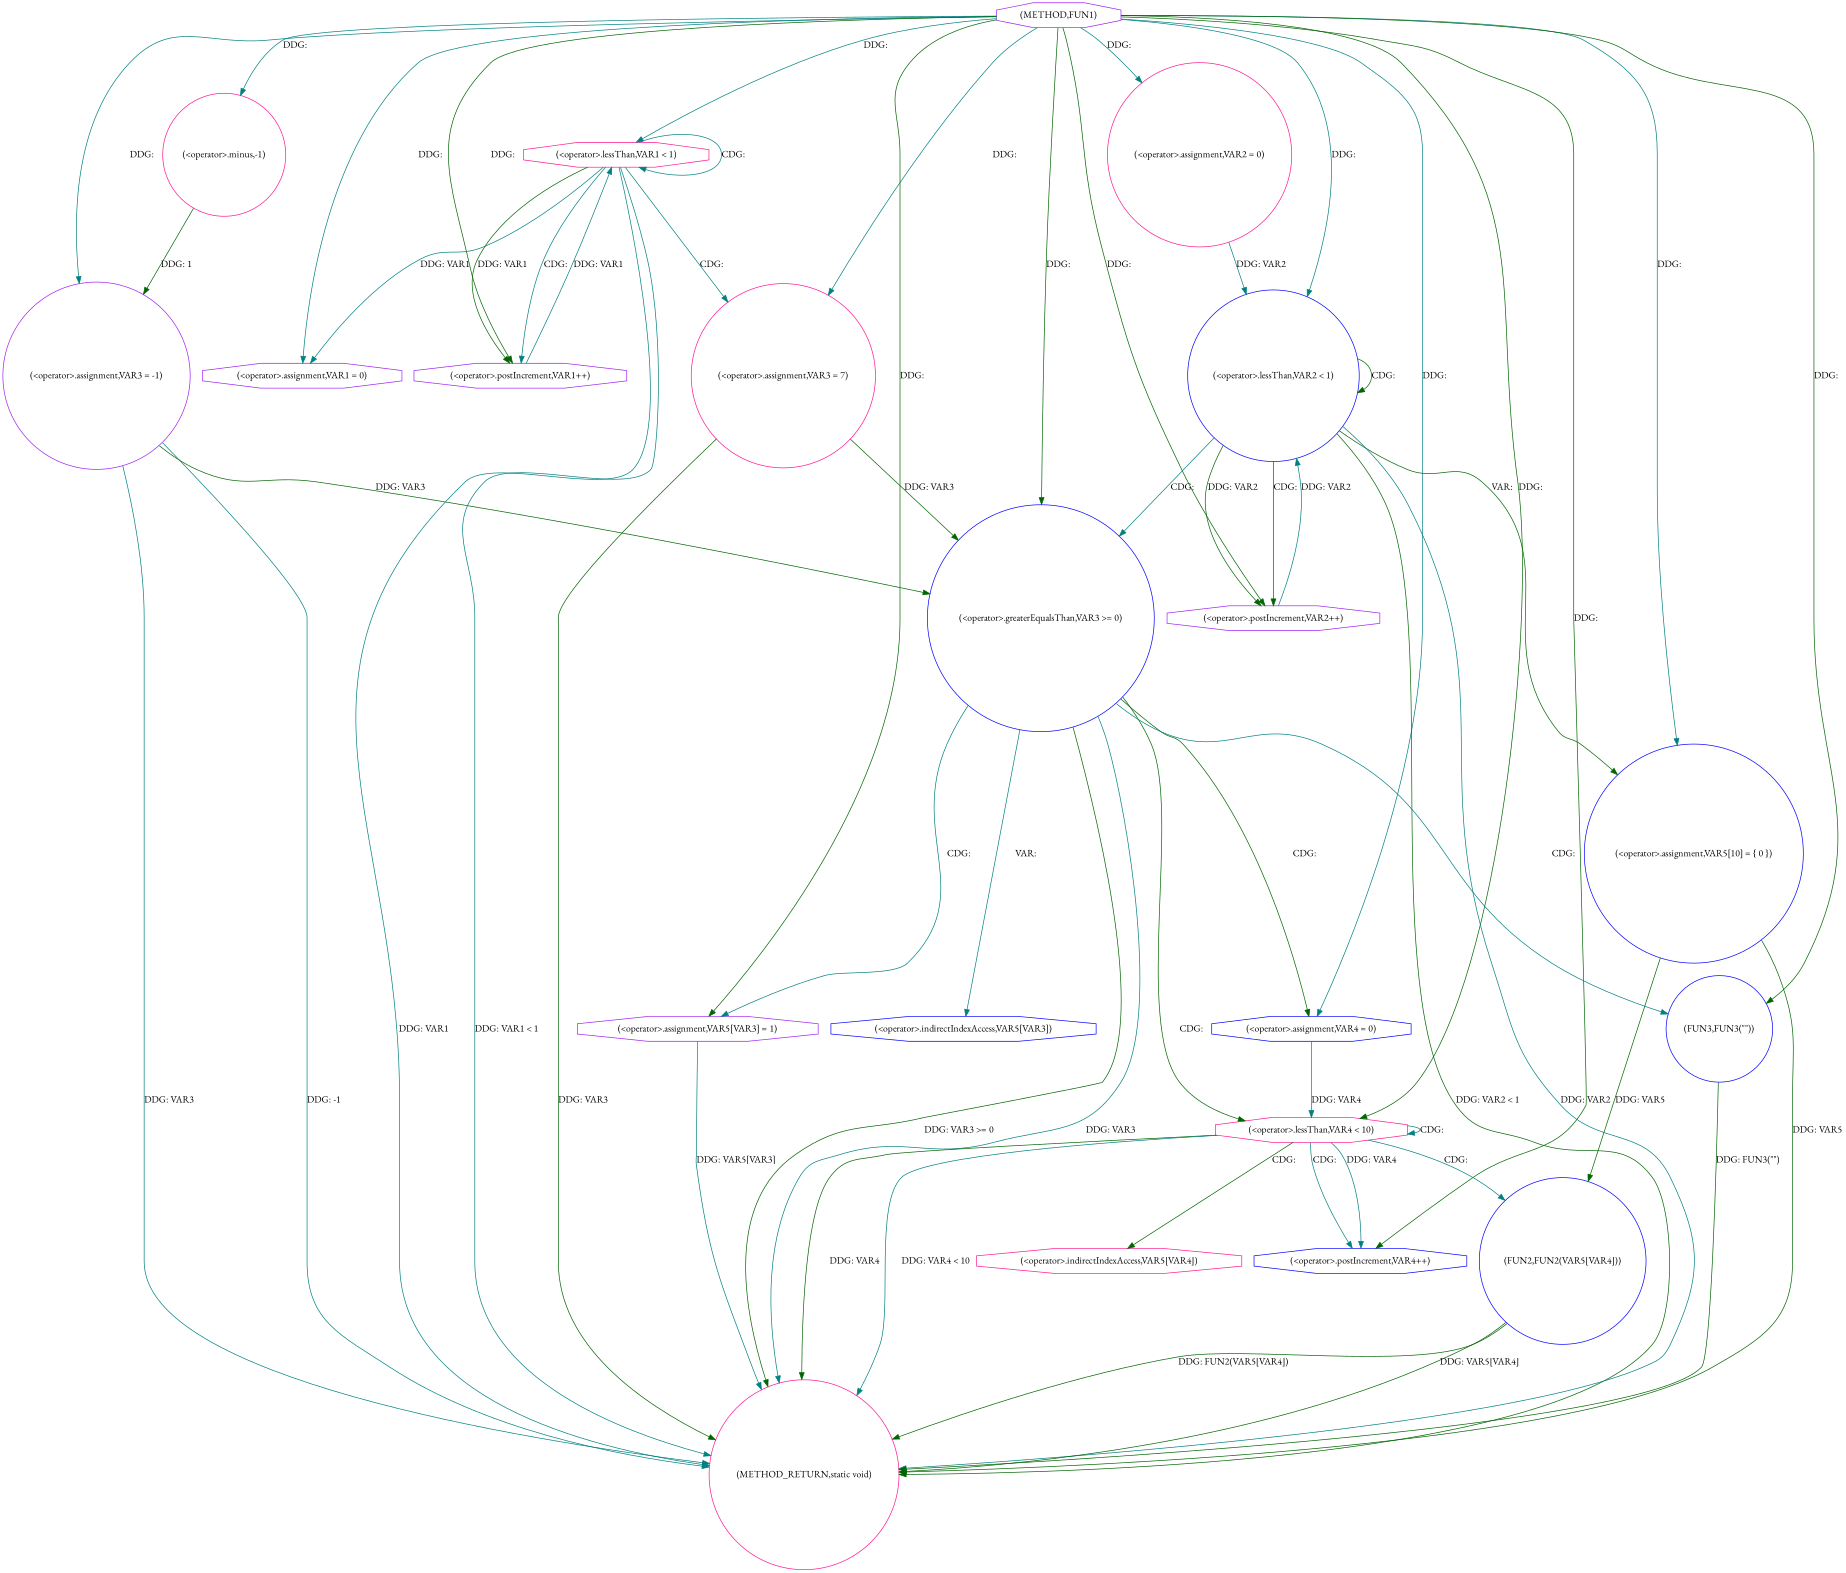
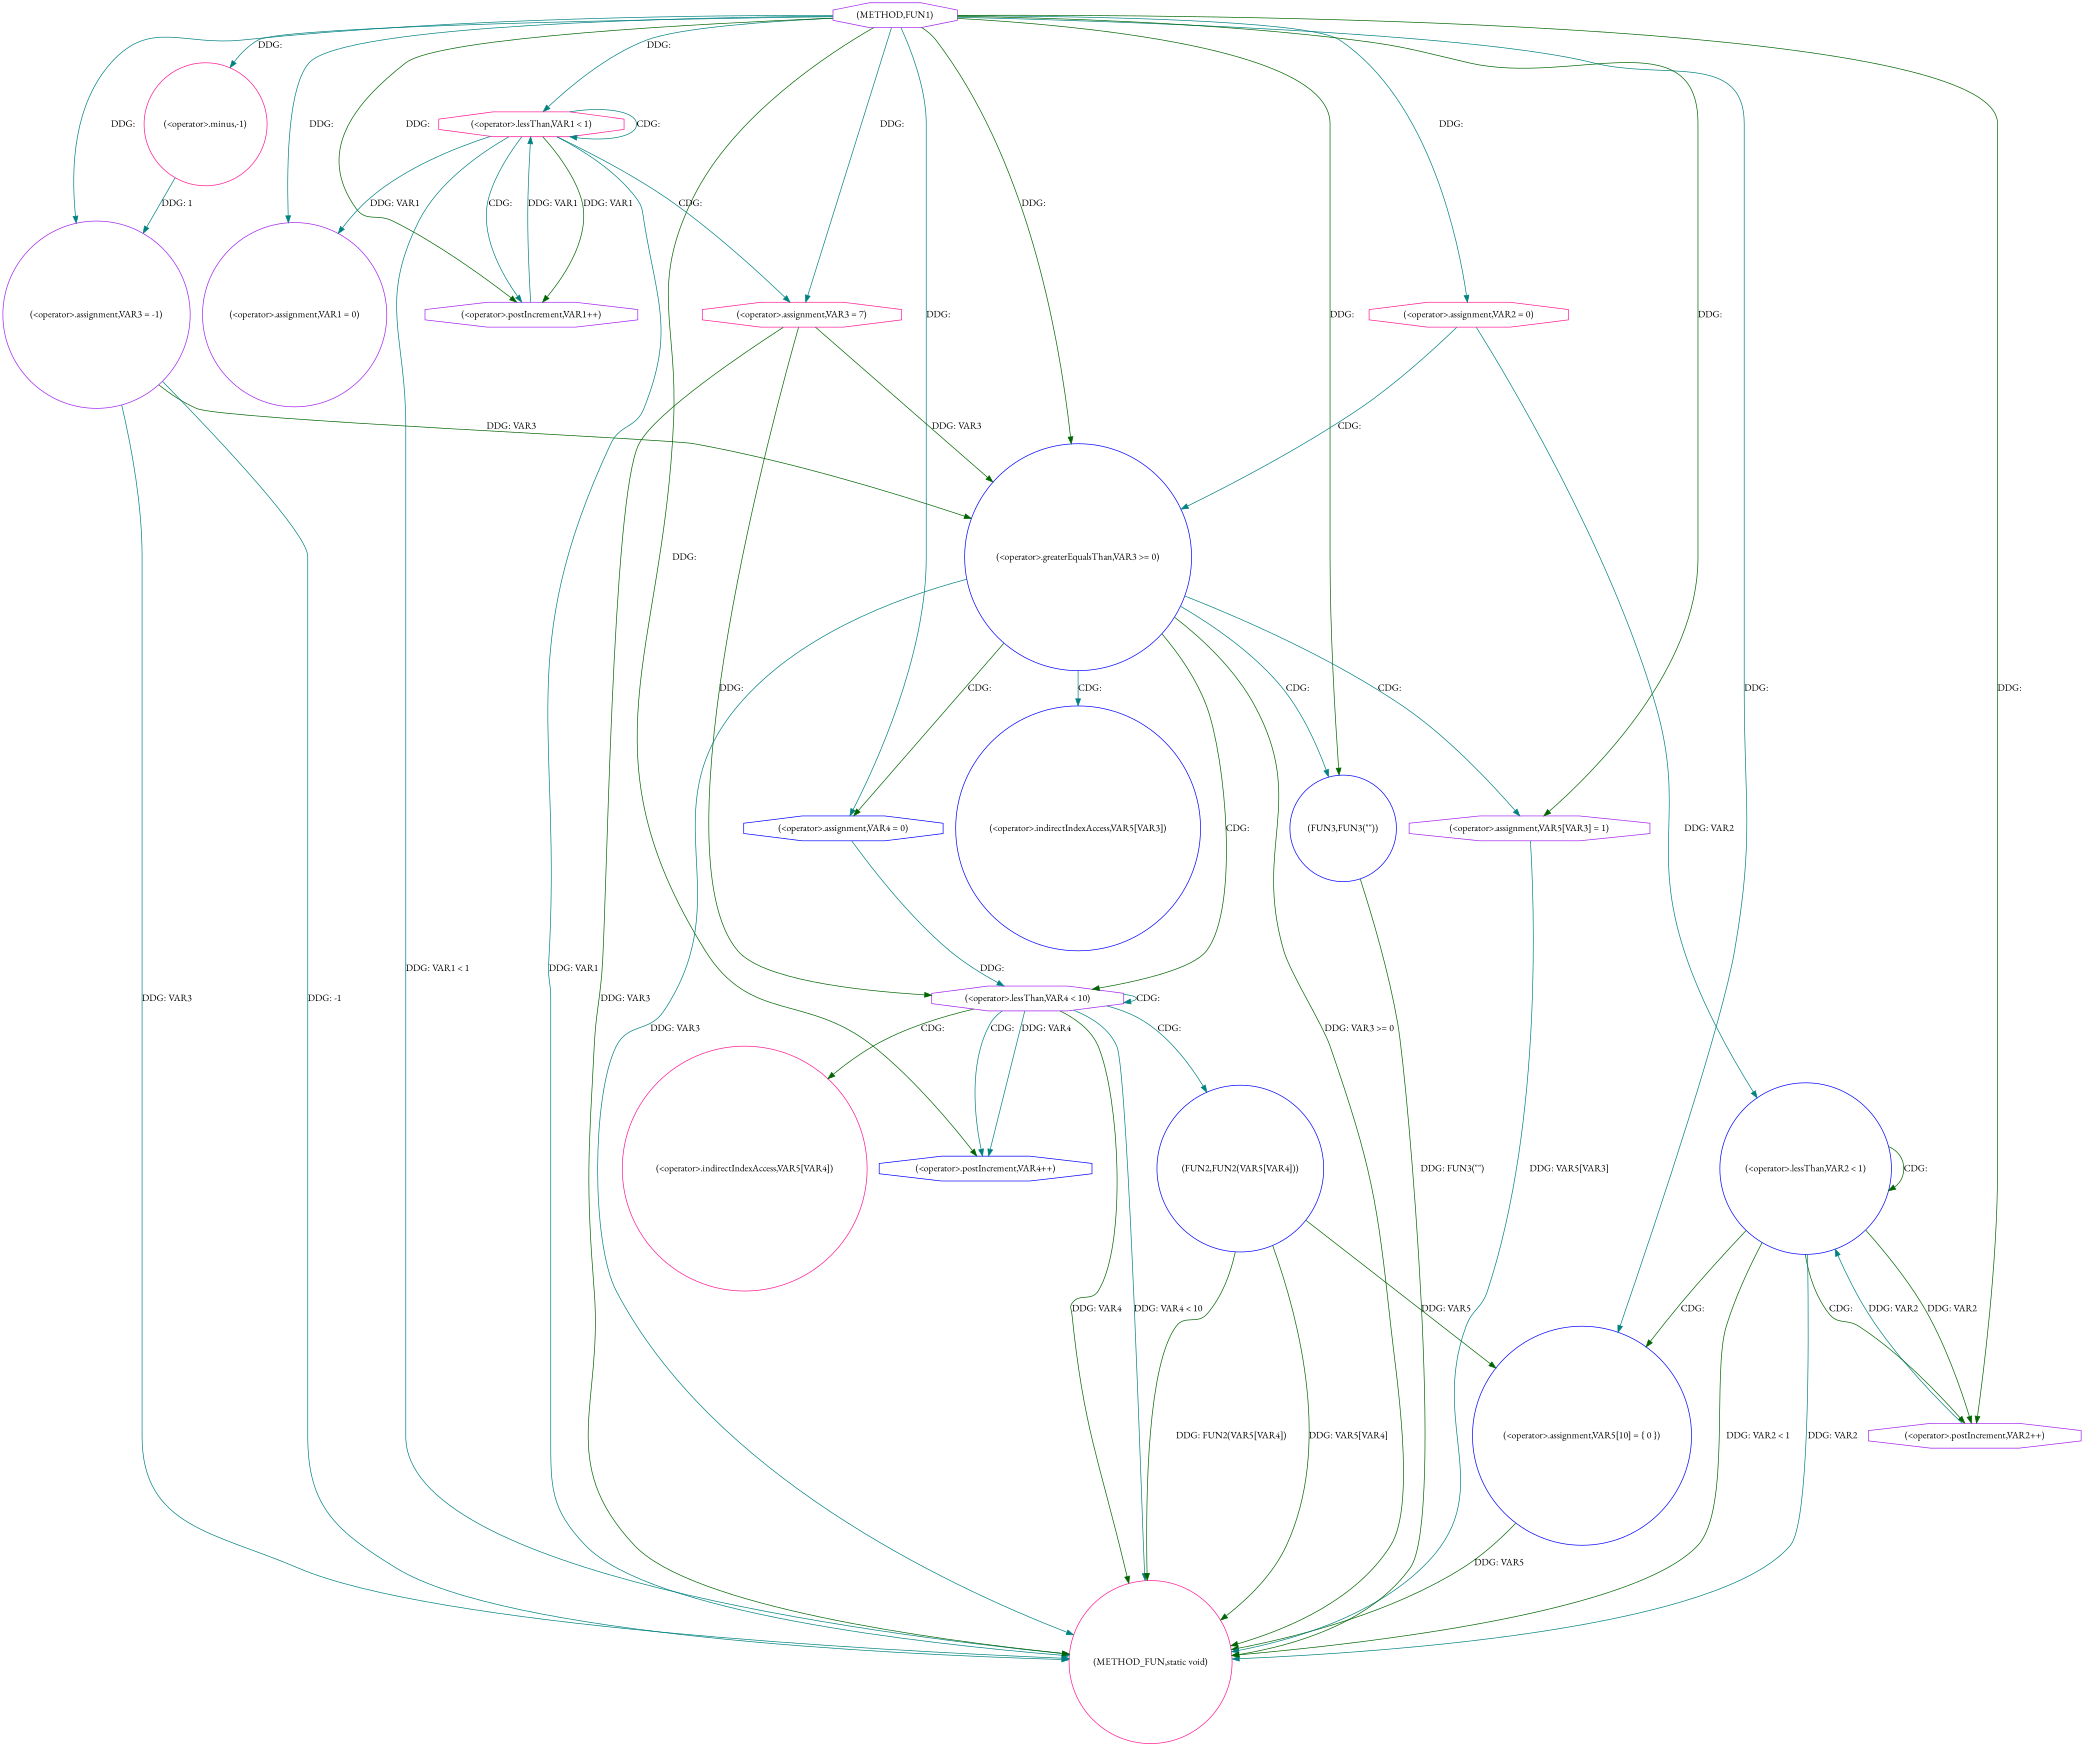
  digraph {
    fontname="EB Garamond"
    node [color=blue fontname="EB Garamond" shape=circle]
    edge [color=teal fontname="EB Garamond"]
    n1 [color=purple label="(METHOD,FUN1)" shape=octagon]
    n2 [color=purple label="(<operator>.assignment,VAR3 = -1)"]
    n3 [color=deeppink label="(<operator>.minus,-1)"]
-   n4 [color=purple label="(<operator>.assignment,VAR1 = 0)" shape=octagon]
+   n4 [color=purple label="(<operator>.assignment,VAR1 = 0)"]
    n5 [color=deeppink label="(<operator>.lessThan,VAR1 < 1)" shape=octagon]
    n6 [color=purple label="(<operator>.postIncrement,VAR1++)" shape=octagon]
-   n7 [color=deeppink label="(<operator>.assignment,VAR3 = 7)"]
-   n8 [color=deeppink label="(<operator>.assignment,VAR2 = 0)"]
+   n7 [color=deeppink label="(<operator>.assignment,VAR3 = 7)" shape=octagon]
+   n8 [color=deeppink label="(<operator>.assignment,VAR2 = 0)" shape=octagon]
    n9 [label="(<operator>.lessThan,VAR2 < 1)"]
    n10 [color=purple label="(<operator>.postIncrement,VAR2++)" shape=octagon]
    n11 [label="(<operator>.assignment,VAR5[10] = { 0 })"]
    n12 [label="(<operator>.greaterEqualsThan,VAR3 >= 0)"]
    n13 [color=purple label="(<operator>.assignment,VAR5[VAR3] = 1)" shape=octagon]
    n14 [label="(<operator>.assignment,VAR4 = 0)" shape=octagon]
-   n15 [color=deeppink label="(<operator>.lessThan,VAR4 < 10)" shape=octagon]
+   n15 [color=purple label="(<operator>.lessThan,VAR4 < 10)" shape=octagon]
    n16 [label="(<operator>.postIncrement,VAR4++)" shape=octagon]
    n17 [label="(FUN3,FUN3(\"\"))"]
-   n18 [color=deeppink label="(METHOD_RETURN,static void)"]
+   n18 [color=deeppink label="(METHOD_FUN,static void)"]
    n19 [label="(FUN2,FUN2(VAR5[VAR4]))"]
-   n20 [label="(<operator>.indirectIndexAccess,VAR5[VAR3])" shape=octagon]
-   n21 [color=deeppink label="(<operator>.indirectIndexAccess,VAR5[VAR4])" shape=octagon]
+   n20 [label="(<operator>.indirectIndexAccess,VAR5[VAR3])"]
+   n21 [color=deeppink label="(<operator>.indirectIndexAccess,VAR5[VAR4])"]
    n1 -> n2 [label="DDG: "]
    n1 -> n3 [label="DDG: "]
    n1 -> n4 [label="DDG: "]
    n1 -> n5 [label="DDG: "]
    n1 -> n6 [color=darkgreen label="DDG: "]
    n1 -> n7 [label="DDG: "]
    n1 -> n8 [label="DDG: "]
-   n1 -> n9 [label="DDG: "]
    n1 -> n10 [color=darkgreen label="DDG: "]
    n1 -> n11 [label="DDG: "]
    n1 -> n12 [color=darkgreen label="DDG: "]
    n1 -> n13 [color=darkgreen label="DDG: "]
    n1 -> n14 [label="DDG: "]
-   n1 -> n15 [color=darkgreen label="DDG: "]
+   n7 -> n15 [color=darkgreen label="DDG: "]
    n1 -> n16 [color=darkgreen label="DDG: "]
    n1 -> n17 [color=darkgreen label="DDG: "]
    n2 -> n12 [color=darkgreen label="DDG: VAR3"]
    n2 -> n18 [label="DDG: VAR3"]
    n2 -> n18 [label="DDG: -1"]
-   n3 -> n2 [color=darkgreen label="DDG: 1"]
+   n3 -> n2 [label="DDG: 1"]
    n5 -> n4 [label="DDG: VAR1"]
    n5 -> n5 [label="CDG: "]
    n5 -> n6 [color=darkgreen label="DDG: VAR1"]
    n5 -> n6 [label="CDG: "]
    n5 -> n7 [label="CDG: "]
    n5 -> n18 [label="DDG: VAR1"]
    n5 -> n18 [label="DDG: VAR1 < 1"]
    n6 -> n5 [label="DDG: VAR1"]
    n7 -> n12 [color=darkgreen label="DDG: VAR3"]
    n7 -> n18 [color=darkgreen label="DDG: VAR3"]
    n8 -> n9 [label="DDG: VAR2"]
    n9 -> n9 [color=darkgreen label="CDG: "]
    n9 -> n10 [color=darkgreen label="DDG: VAR2"]
    n9 -> n10 [color=darkgreen label="CDG: "]
-   n9 -> n11 [color=darkgreen label="VAR: "]
-   n9 -> n12 [label="CDG: "]
+   n9 -> n11 [color=darkgreen label="CDG: "]
+   n8 -> n12 [label="CDG: "]
    n9 -> n18 [color=darkgreen label="DDG: VAR2 < 1"]
    n9 -> n18 [label="DDG: VAR2"]
    n10 -> n9 [label="DDG: VAR2"]
    n11 -> n18 [color=darkgreen label="DDG: VAR5"]
-   n11 -> n19 [color=darkgreen label="DDG: VAR5"]
+   n19 -> n11 [color=darkgreen label="DDG: VAR5"]
    n12 -> n13 [label="CDG: "]
    n12 -> n14 [color=darkgreen label="CDG: "]
    n12 -> n15 [color=darkgreen label="CDG: "]
    n12 -> n17 [label="CDG: "]
    n12 -> n18 [color=darkgreen label="DDG: VAR3 >= 0"]
    n12 -> n18 [label="DDG: VAR3"]
-   n12 -> n20 [label="VAR: "]
+   n12 -> n20 [label="CDG: "]
    n13 -> n18 [label="DDG: VAR5[VAR3]"]
-   n14 -> n15 [label="DDG: VAR4"]
+   n14 -> n15 [label="DDG: "]
    n15 -> n15 [label="CDG: "]
    n15 -> n16 [label="DDG: VAR4"]
    n15 -> n16 [label="CDG: "]
    n15 -> n18 [color=darkgreen label="DDG: VAR4"]
    n15 -> n18 [label="DDG: VAR4 < 10"]
    n15 -> n19 [label="CDG: "]
    n15 -> n21 [color=darkgreen label="CDG: "]
    n17 -> n18 [color=darkgreen label="DDG: FUN3(\"\")"]
    n19 -> n18 [color=darkgreen label="DDG: FUN2(VAR5[VAR4])"]
    n19 -> n18 [color=darkgreen label="DDG: VAR5[VAR4]"]
  }
